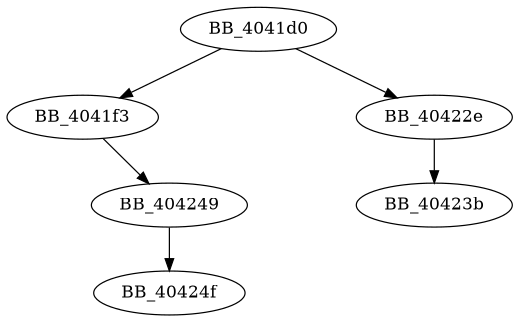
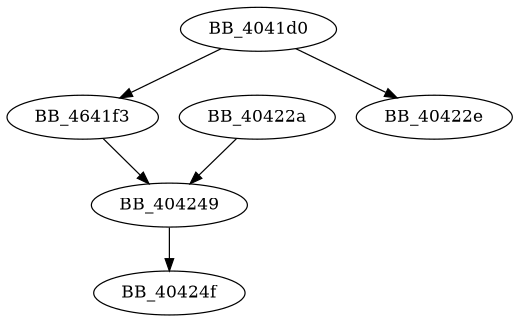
  digraph {
    BB_4041d0
-   BB_4041f3
+   BB_4041f3 [label=BB_4641f3]
    BB_40422e
    BB_404249
-   BB_40423b
+   BB_40422a
    BB_40424f
    BB_4041d0 -> BB_4041f3
    BB_4041d0 -> BB_40422e
    BB_4041f3 -> BB_404249
-   BB_40422e -> BB_40423b
    BB_404249 -> BB_40424f
+   BB_40422a -> BB_404249
  }
